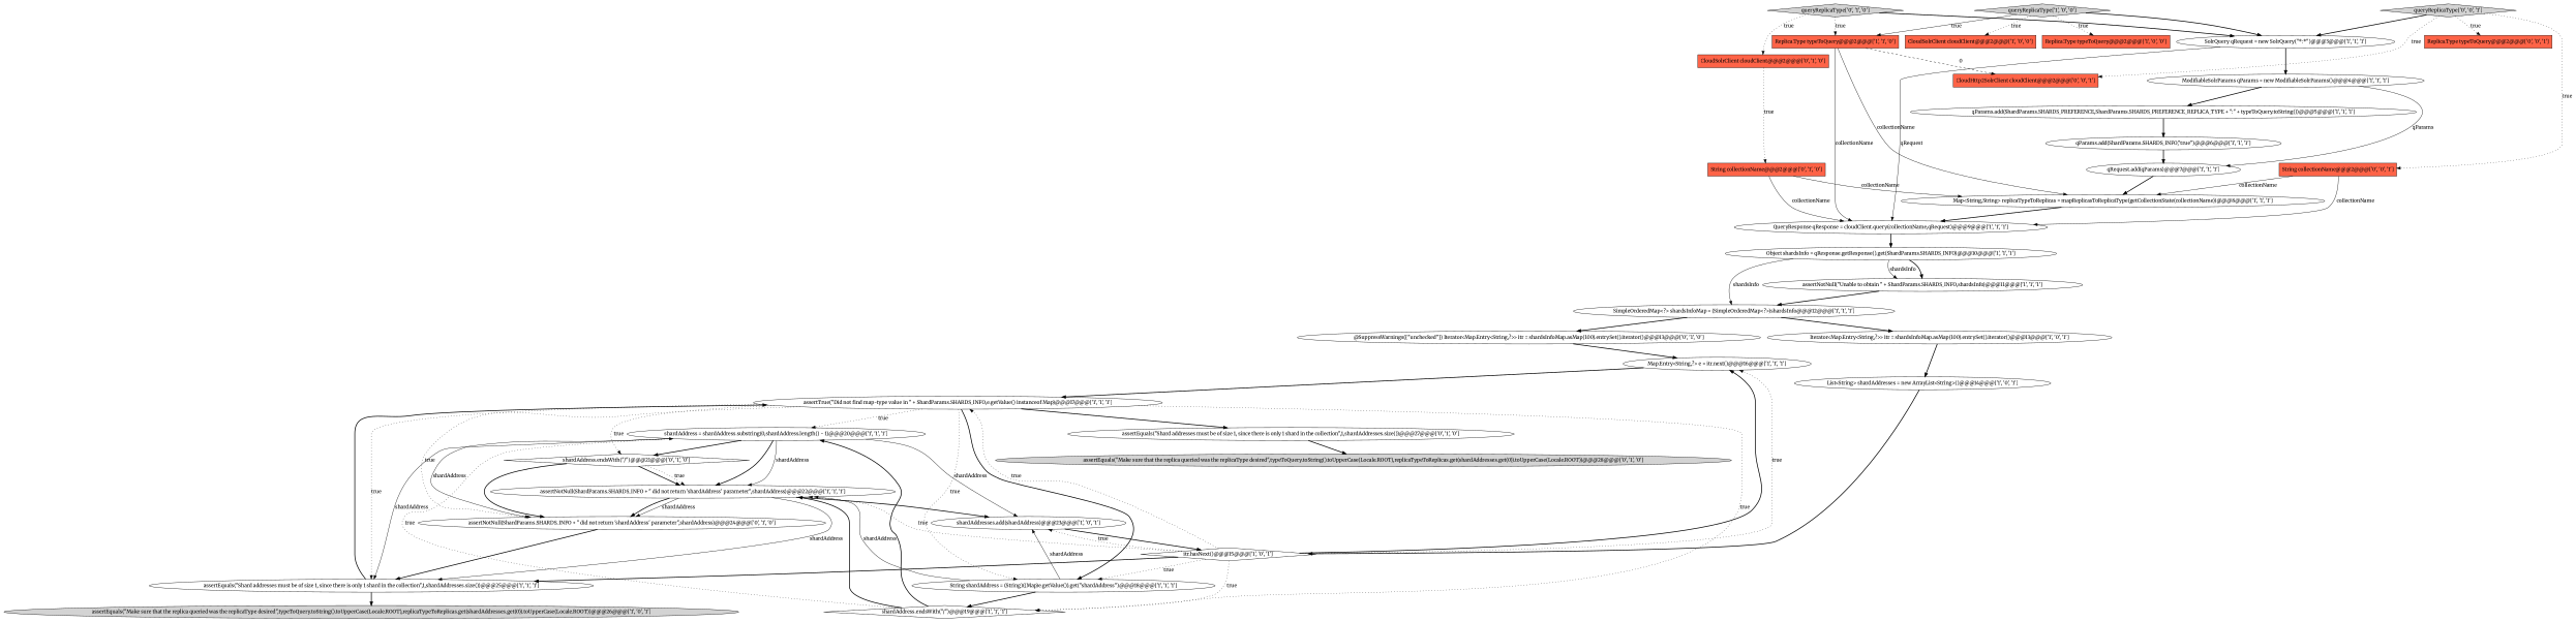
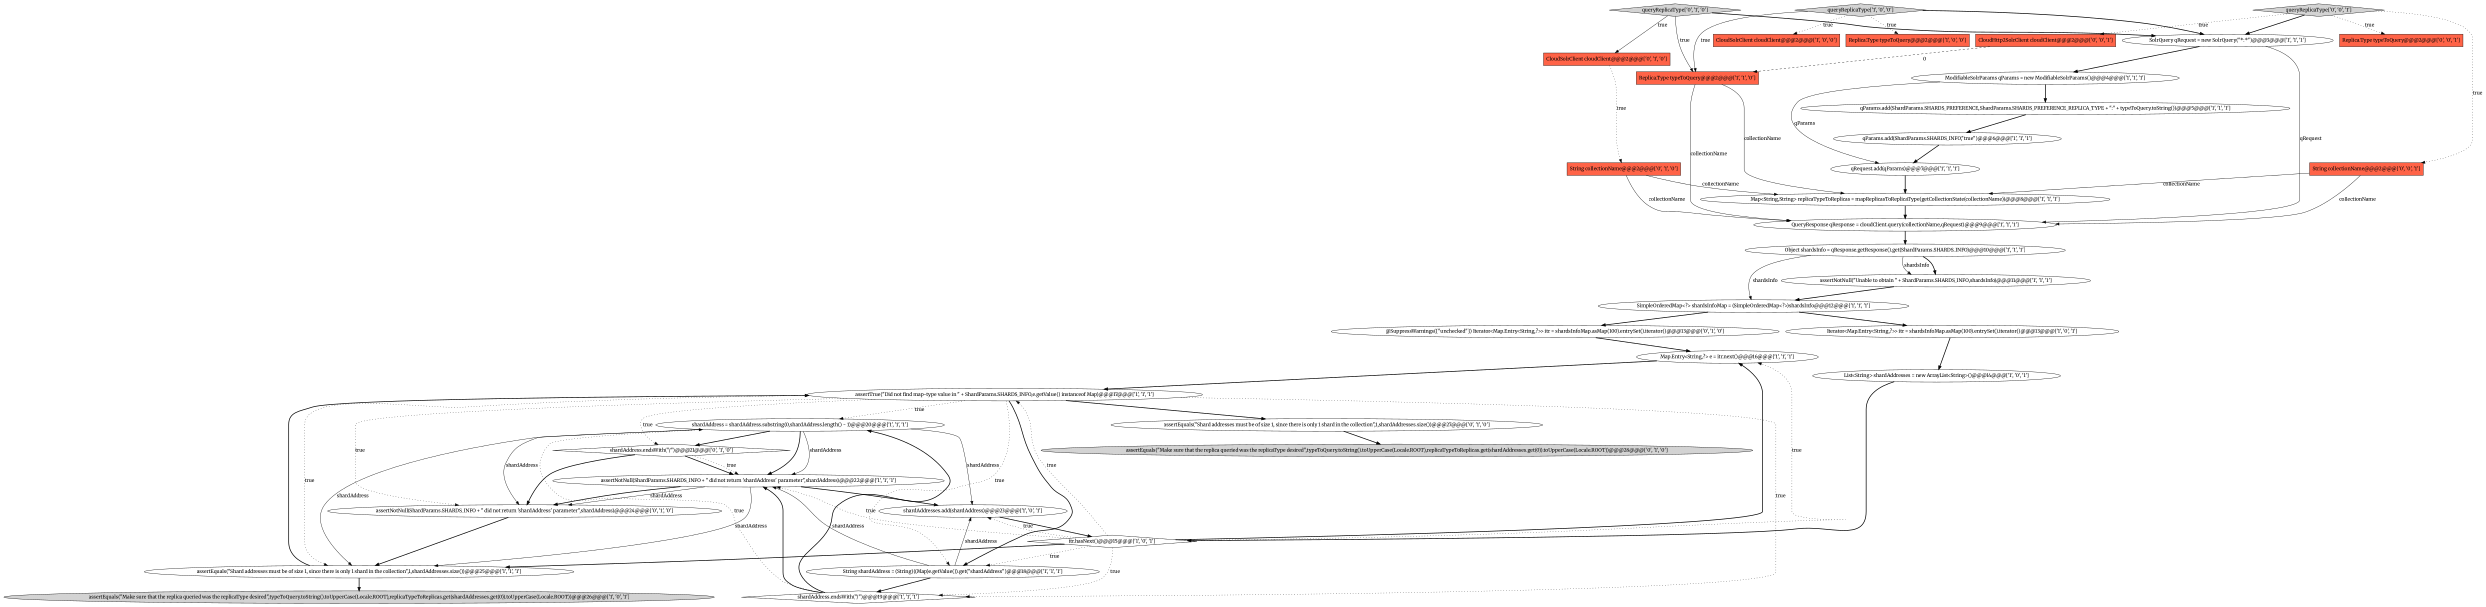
  digraph {
    fontname=Merriweather
    node [fillcolor=white fontname=Merriweather shape=ellipse style=filled]
    edge [fontname=Merriweather style=bold]
    n1 [label="qParams.add(ShardParams.SHARDS_INFO,\"true\")@@@6@@@['1', '1', '1']"]
    n2 [label="qRequest.add(qParams)@@@7@@@['1', '1', '1']"]
    n3 [label="Map<String,String> replicaTypeToReplicas = mapReplicasToReplicaType(getCollectionState(collectionName))@@@8@@@['1', '1', '1']"]
    n4 [label="assertTrue(\"Did not find map-type value in \" + ShardParams.SHARDS_INFO,e.getValue() instanceof Map)@@@17@@@['1', '1', '1']"]
    n5 [label="assertNotNull(ShardParams.SHARDS_INFO + \" did not return 'shardAddress' parameter\",shardAddress)@@@24@@@['0', '1', '0']"]
    n6 [label="assertEquals(\"Shard addresses must be of size 1, since there is only 1 shard in the collection\",1,shardAddresses.size())@@@25@@@['1', '1', '1']"]
    n7 [label="shardAddress = shardAddress.substring(0,shardAddress.length() - 1)@@@20@@@['1', '1', '1']"]
    n8 [label="assertEquals(\"Shard addresses must be of size 1, since there is only 1 shard in the collection\",1,shardAddresses.size())@@@27@@@['0', '1', '0']"]
    n9 [label="shardAddress.endsWith(\"/\")@@@21@@@['0', '1', '0']" shape=diamond]
    n10 [label="String shardAddress = (String)((Map)e.getValue()).get(\"shardAddress\")@@@18@@@['1', '1', '1']"]
    n11 [label="shardAddress.endsWith(\"/\")@@@19@@@['1', '1', '1']" shape=diamond]
    n12 [fillcolor=lightgray label="assertEquals(\"Make sure that the replica queried was the replicaType desired\",typeToQuery.toString().toUpperCase(Locale.ROOT),replicaTypeToReplicas.get(shardAddresses.get(0)).toUpperCase(Locale.ROOT))@@@26@@@['1', '0', '1']"]
    n13 [label="assertNotNull(ShardParams.SHARDS_INFO + \" did not return 'shardAddress' parameter\",shardAddress)@@@22@@@['1', '1', '1']"]
    n14 [label="shardAddresses.add(shardAddress)@@@23@@@['1', '0', '1']"]
    n15 [fillcolor=lightgray label="assertEquals(\"Make sure that the replica queried was the replicaType desired\",typeToQuery.toString().toUpperCase(Locale.ROOT),replicaTypeToReplicas.get(shardAddresses.get(0)).toUpperCase(Locale.ROOT))@@@28@@@['0', '1', '0']"]
    n16 [fillcolor=lightgray label="queryReplicaType['0', '1', '0']" shape=diamond]
    n17 [fillcolor=tomato label="Replica.Type typeToQuery@@@2@@@['1', '1', '0']" shape=box]
    n18 [label="SolrQuery qRequest = new SolrQuery(\"*:*\")@@@3@@@['1', '1', '1']"]
    n19 [fillcolor=tomato label="CloudSolrClient cloudClient@@@2@@@['0', '1', '0']" shape=box]
    n20 [label="QueryResponse qResponse = cloudClient.query(collectionName,qRequest)@@@9@@@['1', '1', '1']"]
    n21 [fillcolor=tomato label="CloudHttp2SolrClient cloudClient@@@2@@@['0', '0', '1']" shape=box]
    n22 [fillcolor=tomato label="String collectionName@@@2@@@['0', '1', '0']" shape=box]
    n23 [label="ModifiableSolrParams qParams = new ModifiableSolrParams()@@@4@@@['1', '1', '1']"]
    n24 [fillcolor=lightgray label="queryReplicaType['1', '0', '0']" shape=diamond]
    n25 [fillcolor=tomato label="CloudSolrClient cloudClient@@@2@@@['1', '0', '0']" shape=box]
    n26 [fillcolor=tomato label="Replica.Type typeToQuery@@@2@@@['1', '0', '0']" shape=box]
    n27 [label="Object shardsInfo = qResponse.getResponse().get(ShardParams.SHARDS_INFO)@@@10@@@['1', '1', '1']"]
    n28 [label="SimpleOrderedMap<?> shardsInfoMap = (SimpleOrderedMap<?>)shardsInfo@@@12@@@['1', '1', '1']"]
    n29 [label="@SuppressWarnings({\"unchecked\"}) Iterator<Map.Entry<String,?>> itr = shardsInfoMap.asMap(100).entrySet().iterator()@@@13@@@['0', '1', '0']"]
    n30 [label="Iterator<Map.Entry<String,?>> itr = shardsInfoMap.asMap(100).entrySet().iterator()@@@13@@@['1', '0', '1']"]
    n31 [label="Map.Entry<String,?> e = itr.next()@@@16@@@['1', '1', '1']"]
    n32 [label="List<String> shardAddresses = new ArrayList<String>()@@@14@@@['1', '0', '1']"]
    n33 [label="qParams.add(ShardParams.SHARDS_PREFERENCE,ShardParams.SHARDS_PREFERENCE_REPLICA_TYPE + \":\" + typeToQuery.toString())@@@5@@@['1', '1', '1']"]
    n34 [fillcolor=tomato label="String collectionName@@@2@@@['0', '0', '1']" shape=box]
    n35 [label="itr.hasNext()@@@15@@@['1', '0', '1']" shape=diamond]
    n36 [fillcolor=lightgray label="queryReplicaType['0', '0', '1']" shape=diamond]
    n37 [fillcolor=tomato label="Replica.Type typeToQuery@@@2@@@['0', '0', '1']" shape=box]
    n38 [label="assertNotNull(\"Unable to obtain \" + ShardParams.SHARDS_INFO,shardsInfo)@@@11@@@['1', '1', '1']"]
    n1 -> n2
    n2 -> n3
    n3 -> n20
    n4 -> n5 [label=true style=dotted]
    n4 -> n6 [label=true style=dotted]
    n4 -> n7 [label=true style=dotted]
    n4 -> n8
    n4 -> n9 [label=true style=dotted]
    n4 -> n10 [label=true style=dotted]
    n4 -> n10
    n4 -> n11 [label=true style=dotted]
    n5 -> n6
    n6 -> n4
    n6 -> n12
    n7 -> n5 [label=shardAddress style=solid]
    n7 -> n6 [label=shardAddress style=solid]
    n7 -> n9
    n7 -> n13 [label=shardAddress style=solid]
    n7 -> n13
    n7 -> n14 [label=shardAddress style=solid]
    n8 -> n15
    n9 -> n5
    n9 -> n13
    n9 -> n13 [label=true style=dotted]
    n10 -> n11
    n10 -> n13 [label=shardAddress style=solid]
    n10 -> n14 [label=shardAddress style=solid]
    n11 -> n7
    n11 -> n7 [label=true style=dotted]
    n11 -> n13
    n13 -> n5 [label=shardAddress style=solid]
    n13 -> n5
    n13 -> n6 [label=shardAddress style=solid]
    n13 -> n14
    n14 -> n35
-   n16 -> n17 [label=true style=dotted]
+   n16 -> n17 [label=true style=solid]
    n16 -> n18
-   n16 -> n19 [label=true style=dotted]
+   n16 -> n19 [label=true style=solid]
    n17 -> n3 [label=collectionName style=solid]
    n17 -> n20 [label=collectionName style=solid]
-   n17 -> n21 [label=0 style=dashed]
+   n21 -> n17 [label=0 style=dashed]
    n18 -> n20 [label=qRequest style=solid]
    n18 -> n23
    n19 -> n22 [label=true style=dotted]
    n20 -> n27
    n22 -> n3 [label=collectionName style=solid]
    n22 -> n20 [label=collectionName style=solid]
    n23 -> n2 [label=qParams style=solid]
    n23 -> n33
    n24 -> n17 [label=true style=solid]
    n24 -> n18
    n24 -> n25 [label=true style=dotted]
    n24 -> n26 [label=true style=dotted]
    n27 -> n28 [label=shardsInfo style=solid]
    n27 -> n38
    n27 -> n38 [label=shardsInfo style=solid]
    n28 -> n29
    n28 -> n30
    n29 -> n31
    n30 -> n32
    n31 -> n4
    n32 -> n35
    n33 -> n1
    n34 -> n3 [label=collectionName style=solid]
    n34 -> n20 [label=collectionName style=solid]
    n35 -> n4 [label=true style=dotted]
    n35 -> n6
    n35 -> n10 [label=true style=dotted]
    n35 -> n11 [label=true style=dotted]
    n35 -> n13 [label=true style=dotted]
    n35 -> n14 [label=true style=dotted]
    n35 -> n31
    n35 -> n31 [label=true style=dotted]
    n36 -> n18
    n36 -> n21 [label=true style=dotted]
    n36 -> n34 [label=true style=dotted]
    n36 -> n37 [label=true style=dotted]
    n38 -> n28
  }
